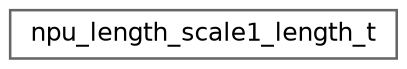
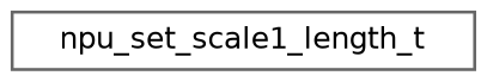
  digraph {
    rankdir=LR
-   n1 [color=grey40 fillcolor=white fontname=Helvetica fontsize=10 height=0.2 label=npu_length_scale1_length_t shape=box style=filled width=0.4]
+   n1 [color=grey40 fillcolor=white fontname=Helvetica fontsize=10 height=0.2 label=npu_set_scale1_length_t shape=box style=filled width=0.4]
  }
